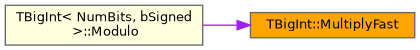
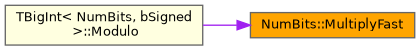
  digraph {
    rankdir=RL
    node [fontname=Helvetica fontsize=10 shape=box style=filled]
-   n1 [color=gray40 fillcolor=orange fontcolor=black height=0.2 label="TBigInt::MultiplyFast" width=0.4]
+   n1 [color=gray40 fillcolor=orange fontcolor=black height=0.2 label="NumBits::MultiplyFast" width=0.4]
    n2 [color=grey40 fillcolor=lightyellow height=0.2 label="TBigInt\< NumBits, bSigned\l \>::Modulo" width=0.4]
    n1 -> n2 [color=purple dir=back fontname=Helvetica fontsize=10 labelfontname=Helvetica labelfontsize=10 style=solid]
  }
